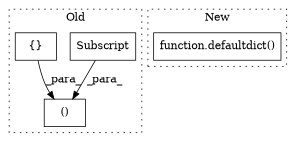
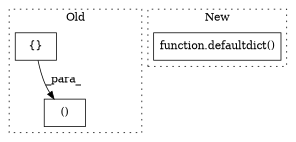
  digraph {
    node [shape=box]
    n1 [a=54 l=4 label="()" s=4726]
-   n2 [a=63 l="9,0" label=Subscript s="4717,0"]
    n3 [a=59 l="2,1" label="{}" s="4728,4728"]
    n4 [a=75 l="12,1" label="function.defaultdict()" s="4819,4835"]
    subgraph cluster_1 {
      label=Old
      style=dotted
      n1
-     n2
      n3
    }
    subgraph cluster_2 {
      label=New
      style=dotted
      n4
    }
-   n2 -> n1 [label=_para_]
    n3 -> n1 [label=_para_]
  }
